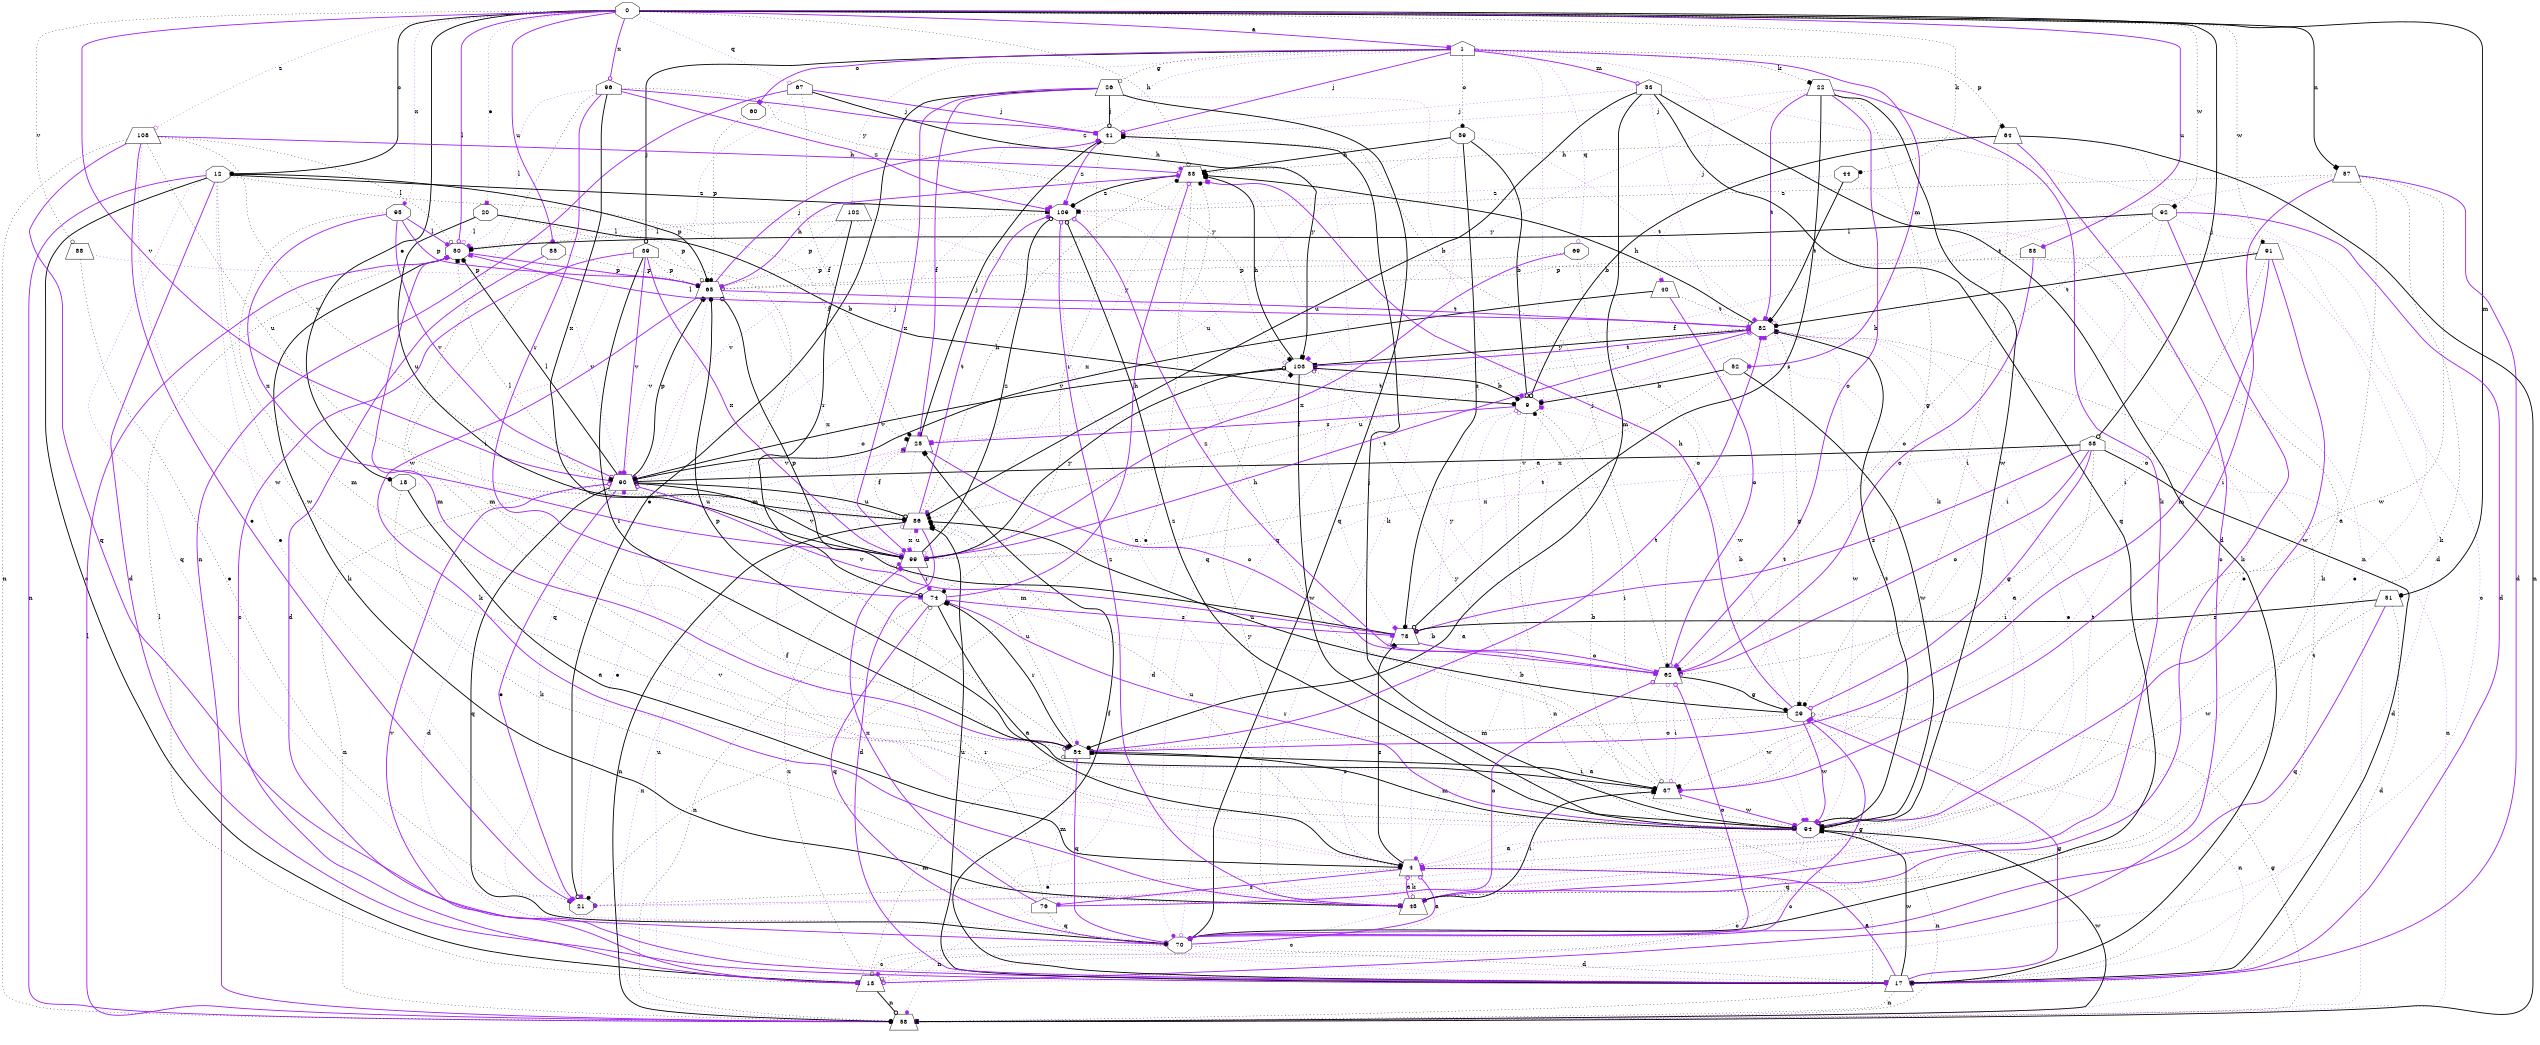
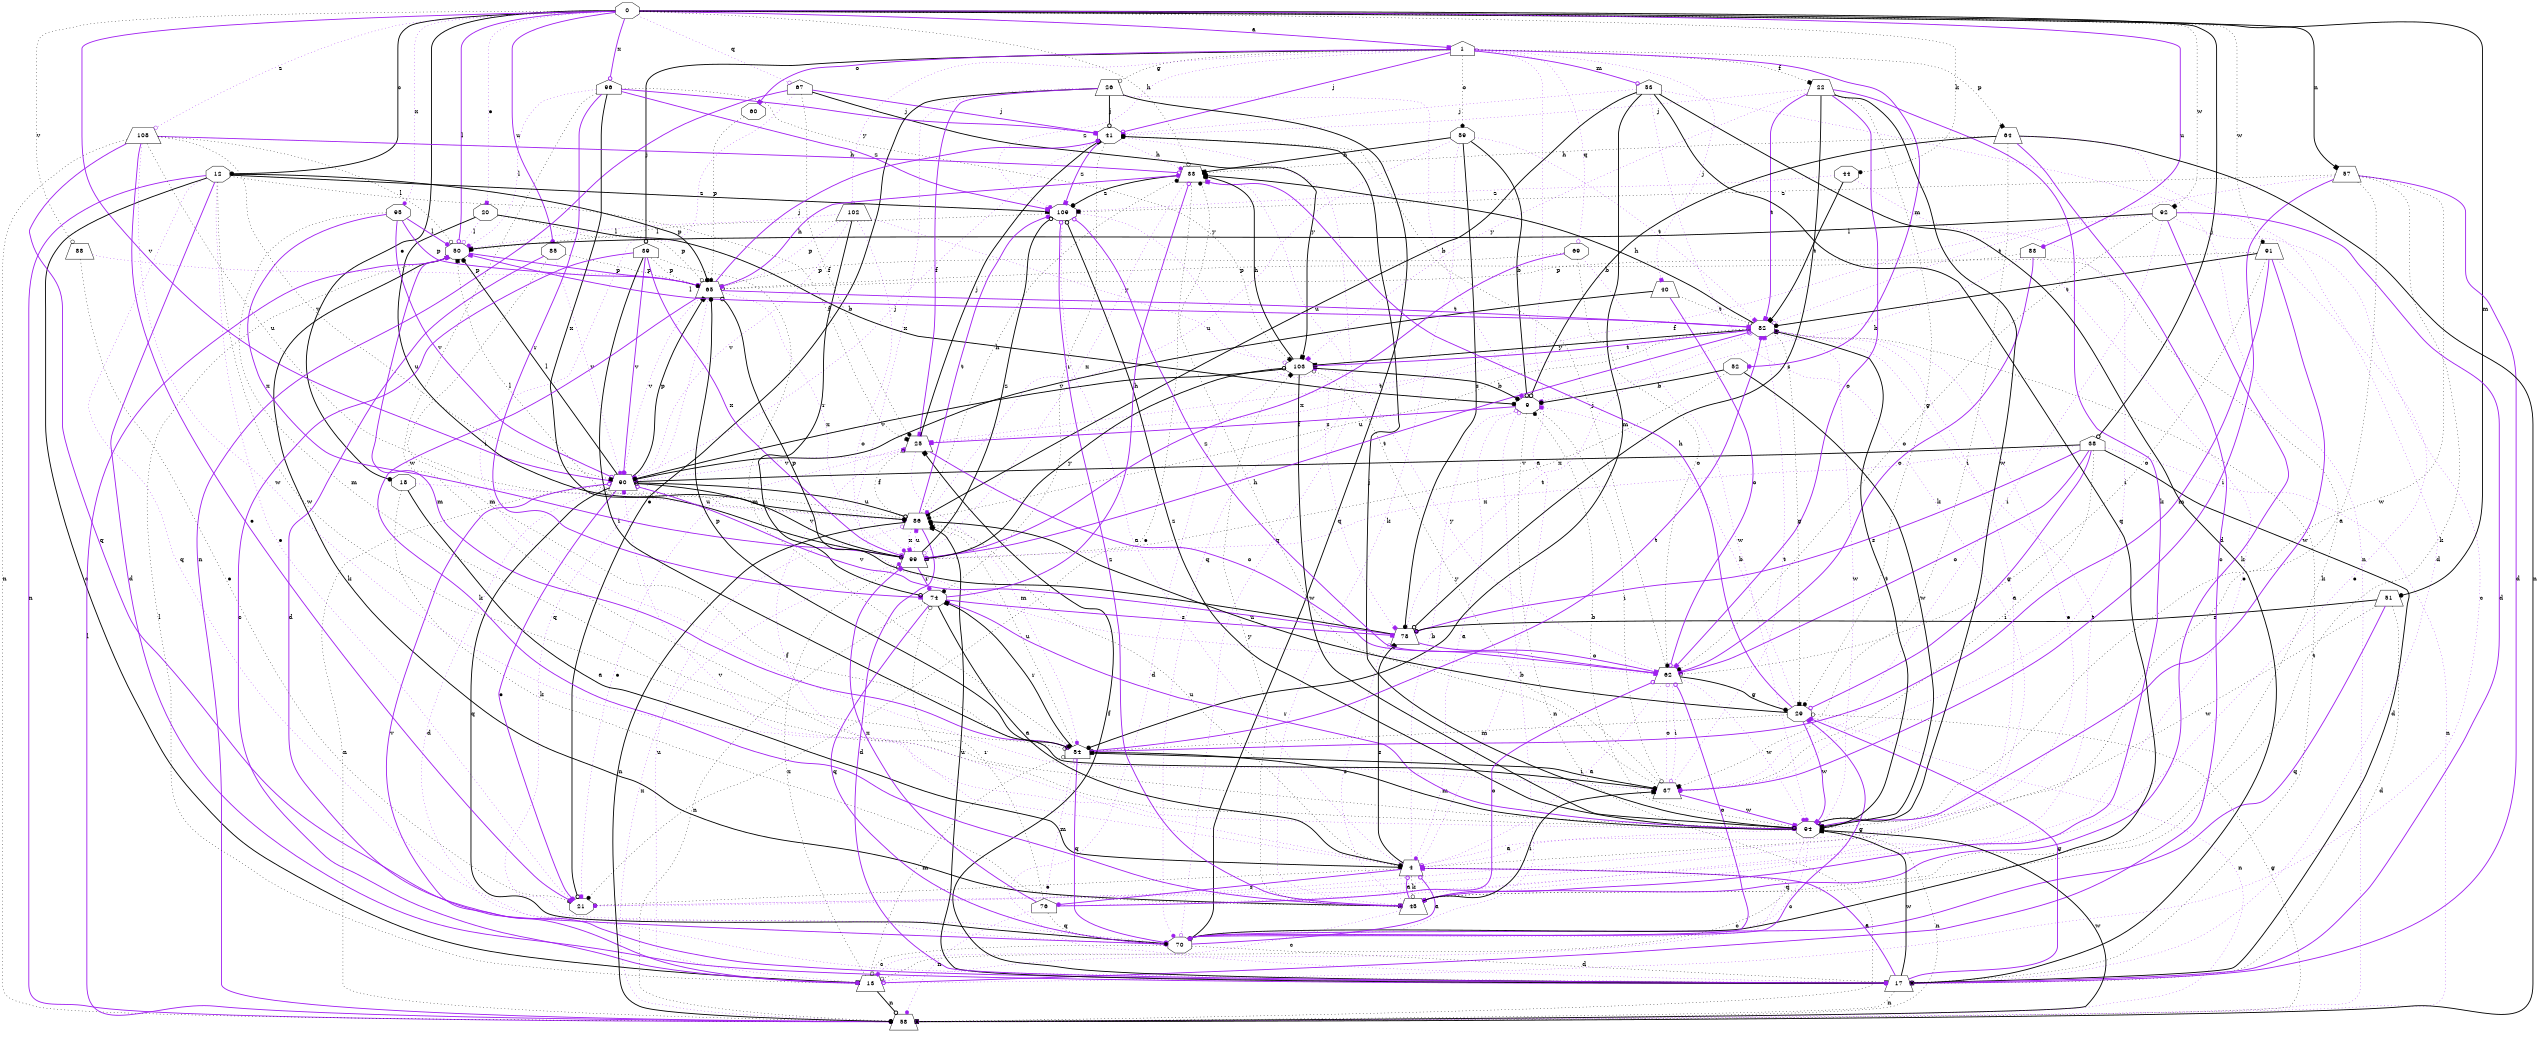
  strict digraph {
    node [shape=trapezium]
    edge [arrowhead=odot color=purple style=dotted]
    0 [shape=octagon]
    1 [shape=house]
    12 [shape=octagon]
    18 [shape=octagon]
    20 [shape=octagon]
    33
    38 [shape=house]
    44 [shape=octagon]
    50 [shape=octagon]
    51
    57
    67 [shape=house]
    83 [shape=house]
    85 [shape=octagon]
    88
    90
    91
    92 [shape=octagon]
    95 [shape=octagon]
    96 [shape=house]
    108
    22
    26
    39 [shape=house]
    40
    41 [shape=octagon]
    52 [shape=octagon]
    53 [shape=house]
    59 [shape=octagon]
    60 [shape=octagon]
    64
    69 [shape=octagon]
    102
    109 [shape=octagon]
    13
    21 [shape=octagon]
    25
    58
    17
    65
    70 [shape=octagon]
    94 [shape=octagon]
    4
    45
    86
    9 [shape=octagon]
    99
    78
    37
    29 [shape=octagon]
    62
    82 [shape=octagon]
    54 [shape=house]
    103 [shape=octagon]
    74 [shape=octagon]
    76 [shape=house]
    0 -> 1 [arrowhead=box label=a style=bold]
    0 -> 12 [arrowhead=dot color=black label=c style=bold]
    0 -> 18 [arrowhead=dot color=black label=e style=bold]
    0 -> 20 [arrowhead=box label=e]
    0 -> 33 [color=black label=h]
    0 -> 38 [color=black label=j style=bold]
    0 -> 44 [arrowhead=dot color=black label=k]
    0 -> 50 [label=l style=bold]
    0 -> 51 [arrowhead=dot color=black label=m style=bold]
    0 -> 57 [arrowhead=box color=black label=n style=bold]
    0 -> 67 [label=q]
    0 -> 83 [arrowhead=dot label=u style=bold]
    0 -> 85 [arrowhead=dot label=u style=bold]
    0 -> 88 [color=black label=v]
    0 -> 90 [arrowhead=dot label=v style=bold]
    0 -> 91 [arrowhead=dot color=black label=w]
    0 -> 92 [arrowhead=box color=black label=w]
    0 -> 95 [arrowhead=dot label=x]
    0 -> 96 [label=x style=bold]
    0 -> 108 [label=z]
-   1 -> 22 [arrowhead=box color=black label=k]
+   1 -> 22 [arrowhead=box color=black label=f]
    1 -> 26 [color=black label=g]
    1 -> 39 [color=black label=j style=bold]
    1 -> 40 [arrowhead=box label=j]
    1 -> 41 [label=j style=bold]
    1 -> 52 [arrowhead=dot label=m style=bold]
    1 -> 53 [label=m style=bold]
    1 -> 59 [arrowhead=dot color=black label=o]
    1 -> 60 [arrowhead=box label=o style=bold]
    1 -> 64 [arrowhead=box color=black label=p]
    1 -> 69 [label=q]
    1 -> 102 [label=y]
    1 -> 109 [arrowhead=dot label=z]
    12 -> 109 [arrowhead=box color=black label=z style=bold]
    12 -> 13 [arrowhead=box color=black label=c style=bold]
    12 -> 21 [arrowhead=box label=e]
    12 -> 25 [arrowhead=box color=black label=f]
    12 -> 58 [label=n style=bold]
    12 -> 17 [label=d style=bold]
    12 -> 65 [arrowhead=dot color=black label=p style=bold]
    12 -> 70 [arrowhead=dot label=q]
    12 -> 94 [arrowhead=dot color=black label=w]
    18 -> 4 [arrowhead=dot color=black label=a style=bold]
    18 -> 45 [arrowhead=dot color=black label=k]
    18 -> 86 [arrowhead=box label=u]
    20 -> 50 [label=l]
    20 -> 65 [color=black label=p]
    20 -> 86 [arrowhead=dot color=black label=u style=bold]
    20 -> 9 [arrowhead=dot color=black label=b style=bold]
    33 -> 109 [arrowhead=dot color=black label=z style=bold]
    33 -> 21 [arrowhead=dot color=black label=e]
    33 -> 70 [arrowhead=dot label=q]
    33 -> 99 [label=x]
    38 -> 90 [color=black label=v style=bold]
    38 -> 58 [label=n]
    38 -> 17 [color=black label=d style=bold]
    38 -> 99 [arrowhead=box label=x]
    38 -> 78 [arrowhead=dot label=s style=bold]
    38 -> 37 [arrowhead=dot color=black label=i]
    38 -> 29 [label=g style=bold]
    38 -> 62 [arrowhead=box label=o style=bold]
    44 -> 109 [arrowhead=dot label=z]
    44 -> 37 [arrowhead=dot label=i]
    44 -> 82 [arrowhead=box color=black label=t style=bold]
    50 -> 65 [label=p style=bold]
    50 -> 45 [arrowhead=box color=black label=k style=bold]
    50 -> 54 [arrowhead=box label=m style=bold]
    51 -> 17 [arrowhead=dot color=black label=d]
    51 -> 70 [arrowhead=dot label=q style=bold]
    51 -> 94 [color=black label=w]
    51 -> 78 [color=black label=s style=bold]
    57 -> 109 [arrowhead=box color=black label=z]
    57 -> 17 [arrowhead=dot label=d style=bold]
    57 -> 94 [color=black label=w]
    57 -> 4 [arrowhead=dot color=black label=a]
    57 -> 45 [arrowhead=dot color=black label=k]
    57 -> 37 [arrowhead=dot label=i style=bold]
    57 -> 82 [label=t]
    67 -> 41 [label=j style=bold]
    67 -> 25 [arrowhead=dot color=black label=f]
    67 -> 58 [arrowhead=dot label=n style=bold]
    67 -> 37 [arrowhead=box label=i]
    67 -> 103 [arrowhead=box color=black label=y style=bold]
    83 -> 21 [label=e]
    83 -> 65 [color=black label=p]
    83 -> 45 [arrowhead=box color=black label=k]
    83 -> 9 [arrowhead=box label=b]
    83 -> 62 [label=o style=bold]
    85 -> 90 [arrowhead=dot label=v]
    85 -> 17 [label=d style=bold]
    85 -> 65 [color=black label=p]
    85 -> 54 [color=black label=m]
    88 -> 21 [arrowhead=box color=black label=e]
    88 -> 65 [arrowhead=box label=p]
    90 -> 50 [arrowhead=dot color=black label=l style=bold]
    90 -> 41 [arrowhead=dot label=j]
    90 -> 21 [arrowhead=dot label=e style=bold]
    90 -> 58 [arrowhead=dot color=black label=n]
    90 -> 17 [label=d]
    90 -> 65 [arrowhead=box color=black label=p style=bold]
    90 -> 70 [arrowhead=dot color=black label=q style=bold]
    90 -> 86 [color=black label=u style=bold]
    91 -> 21 [label=e]
    91 -> 65 [color=black label=p]
    91 -> 94 [arrowhead=dot label=w style=bold]
    91 -> 62 [color=black label=o]
    91 -> 82 [arrowhead=dot color=black label=t style=bold]
    91 -> 54 [label=m style=bold]
    92 -> 50 [arrowhead=box color=black label=l style=bold]
    92 -> 13 [label=c]
    92 -> 25 [arrowhead=box label=f]
    92 -> 17 [label=d style=bold]
    92 -> 45 [arrowhead=dot label=k style=bold]
    92 -> 37 [arrowhead=box label=i]
    92 -> 62 [arrowhead=dot color=black label=o]
    95 -> 50 [arrowhead=dot label=l style=bold]
    95 -> 90 [label=v style=bold]
    95 -> 65 [arrowhead=dot label=p style=bold]
    95 -> 99 [arrowhead=dot label=x style=bold]
    95 -> 54 [color=black label=m]
    96 -> 50 [arrowhead=dot label=l]
    96 -> 41 [arrowhead=box label=j style=bold]
    96 -> 109 [arrowhead=box label=z style=bold]
    96 -> 94 [color=black label=w]
    96 -> 99 [color=black label=x style=bold]
    96 -> 103 [arrowhead=box color=black label=y]
    96 -> 74 [arrowhead=box label=r style=bold]
    108 -> 33 [label=h style=bold]
    108 -> 50 [color=black label=l]
    108 -> 90 [arrowhead=box color=black label=v]
    108 -> 21 [arrowhead=dot label=e style=bold]
    108 -> 58 [arrowhead=dot color=black label=n]
    108 -> 70 [arrowhead=dot label=q style=bold]
    108 -> 94 [arrowhead=box label=w]
    108 -> 86 [arrowhead=dot color=black label=u]
    22 -> 41 [arrowhead=box label=j]
    22 -> 94 [color=black label=w style=bold]
    22 -> 45 [arrowhead=dot label=k style=bold]
    22 -> 78 [color=black label=s style=bold]
    22 -> 29 [arrowhead=dot color=black label=g]
    22 -> 62 [arrowhead=box label=o style=bold]
    22 -> 82 [arrowhead=box label=t style=bold]
    22 -> 103 [arrowhead=box label=y]
    26 -> 41 [color=black label=j style=bold]
    26 -> 21 [color=black label=e style=bold]
    26 -> 25 [arrowhead=box label=f style=bold]
    26 -> 70 [color=black label=q style=bold]
    26 -> 9 [arrowhead=box label=b]
-   26 -> 99 [arrowhead=dot label=x style=bold]
+   26 -> 99 [arrowhead=dot label=x]
    39 -> 90 [arrowhead=dot label=v style=bold]
    39 -> 13 [arrowhead=dot label=c style=bold]
    39 -> 65 [arrowhead=dot color=black label=p]
    39 -> 99 [label=x style=bold]
    39 -> 37 [arrowhead=dot color=black label=i style=bold]
    39 -> 54 [arrowhead=box color=black label=m]
    40 -> 90 [arrowhead=dot color=black label=v style=bold]
    40 -> 62 [label=o style=bold]
    40 -> 82 [color=black label=t]
    41 -> 33 [arrowhead=dot label=h]
    41 -> 109 [arrowhead=box label=z style=bold]
    41 -> 70 [label=q]
    41 -> 74 [arrowhead=dot color=black label=r]
    52 -> 94 [arrowhead=box color=black label=w style=bold]
    52 -> 9 [arrowhead=dot color=black label=b style=bold]
    52 -> 99 [arrowhead=box color=black label=x]
    53 -> 41 [arrowhead=box label=j]
    53 -> 58 [label=n]
    53 -> 17 [arrowhead=box color=black label=d style=bold]
    53 -> 70 [arrowhead=dot color=black label=q style=bold]
    53 -> 45 [label=k]
    53 -> 86 [arrowhead=dot color=black label=u style=bold]
    53 -> 54 [arrowhead=dot color=black label=m style=bold]
    59 -> 33 [arrowhead=box color=black label=h style=bold]
    59 -> 45 [label=k]
    59 -> 86 [arrowhead=dot label=u]
    59 -> 9 [color=black label=b style=bold]
    59 -> 78 [arrowhead=dot color=black label=s style=bold]
    59 -> 82 [arrowhead=box label=t]
    60 -> 65 [arrowhead=dot color=black label=p]
    64 -> 33 [arrowhead=box color=black label=h]
    64 -> 13 [label=c style=bold]
    64 -> 58 [arrowhead=box color=black label=n style=bold]
    64 -> 17 [label=d]
    64 -> 9 [color=black label=b style=bold]
    64 -> 37 [arrowhead=box color=black label=i]
    69 -> 65 [color=black label=p]
    69 -> 94 [arrowhead=dot label=w]
    69 -> 99 [arrowhead=dot label=x style=bold]
    69 -> 62 [arrowhead=dot color=black label=o]
    102 -> 50 [arrowhead=dot label=l]
    102 -> 90 [arrowhead=box label=v]
    102 -> 65 [arrowhead=box label=p]
    102 -> 62 [arrowhead=box label=o]
    102 -> 103 [label=y]
    102 -> 74 [color=black label=r style=bold]
    109 -> 50 [arrowhead=box color=black label=l]
    109 -> 4 [label=a]
    109 -> 78 [arrowhead=box label=s]
    13 -> 50 [arrowhead=box color=black label=l]
    13 -> 90 [label=v style=bold]
    13 -> 58 [color=black label=n style=bold]
    13 -> 86 [label=u]
    13 -> 99 [color=black label=x]
    13 -> 54 [color=black label=m]
    25 -> 90 [arrowhead=dot label=v]
    25 -> 41 [arrowhead=box color=black label=j style=bold]
    25 -> 21 [arrowhead=box label=e]
    25 -> 62 [arrowhead=dot label=o style=bold]
    25 -> 82 [label=t]
    25 -> 54 [arrowhead=dot label=m]
    58 -> 50 [arrowhead=box label=l style=bold]
    58 -> 94 [arrowhead=box color=black label=w style=bold]
    58 -> 99 [arrowhead=dot label=x]
    58 -> 29 [color=black label=g]
    17 -> 25 [arrowhead=box color=black label=f style=bold]
    17 -> 58 [arrowhead=dot color=black label=n]
    17 -> 94 [arrowhead=box color=black label=w style=bold]
    17 -> 4 [arrowhead=box label=a style=bold]
    17 -> 86 [arrowhead=box color=black label=u style=bold]
    17 -> 29 [arrowhead=dot label=g style=bold]
    17 -> 82 [color=black label=t]
    65 -> 33 [arrowhead=dot label=h style=bold]
    65 -> 90 [arrowhead=dot label=v]
    65 -> 41 [arrowhead=dot label=j style=bold]
    65 -> 70 [arrowhead=box label=q]
    65 -> 45 [label=k style=bold]
    65 -> 99 [label=x]
    65 -> 82 [arrowhead=box label=t style=bold]
    70 -> 13 [color=black label=c]
    70 -> 17 [arrowhead=box color=black label=d]
    70 -> 4 [label=a style=bold]
    70 -> 9 [label=b]
    70 -> 29 [arrowhead=dot label=g style=bold]
    70 -> 62 [label=o style=bold]
    94 -> 41 [color=black label=j style=bold]
    94 -> 109 [color=black label=z style=bold]
    94 -> 13 [label=c]
    94 -> 58 [color=black label=n]
    94 -> 70 [arrowhead=box label=q]
    94 -> 4 [label=a]
    94 -> 9 [arrowhead=dot color=black label=b]
    94 -> 82 [arrowhead=box color=black label=t style=bold]
    94 -> 54 [arrowhead=box color=black label=m style=bold]
    94 -> 74 [arrowhead=box label=r style=bold]
    4 -> 1 [label=a]
    4 -> 90 [arrowhead=box label=v]
    4 -> 13 [color=black label=c]
    4 -> 21 [color=black label=e]
    4 -> 25 [arrowhead=box label=f]
    4 -> 45 [color=black label=k]
    4 -> 86 [arrowhead=dot color=black label=u]
    4 -> 9 [label=b]
    4 -> 78 [arrowhead=box color=black label=s style=bold]
    4 -> 76 [arrowhead=dot label=s style=bold]
    45 -> 109 [label=z style=bold]
    45 -> 13 [arrowhead=box label=c]
    45 -> 4 [label=a style=bold]
    45 -> 78 [label=s]
    45 -> 37 [arrowhead=box color=black label=i style=bold]
    45 -> 103 [arrowhead=box color=black label=y]
    86 -> 33 [arrowhead=dot color=black label=h]
    86 -> 50 [arrowhead=box color=black label=l]
    86 -> 109 [arrowhead=dot label=t style=bold]
    86 -> 25 [color=black label=f]
    86 -> 58 [arrowhead=dot color=black label=n style=bold]
    86 -> 17 [arrowhead=dot label=d style=bold]
    86 -> 99 [arrowhead=box label=x]
    9 -> 25 [arrowhead=box label=f style=bold]
    9 -> 58 [arrowhead=box color=black label=n]
    9 -> 4 [arrowhead=dot label=a]
    9 -> 37 [color=black label=i]
    99 -> 90 [color=black label=v style=bold]
    99 -> 109 [color=black label=z style=bold]
    99 -> 86 [arrowhead=box label=u]
    99 -> 82 [label=t style=bold]
    99 -> 103 [color=black label=y style=bold]
    99 -> 74 [arrowhead=dot label=r style=bold]
    78 -> 90 [label=v style=bold]
    78 -> 65 [color=black label=p style=bold]
    78 -> 62 [arrowhead=box label=o style=bold]
    78 -> 82 [label=t]
    37 -> 33 [arrowhead=dot color=black label=h]
    37 -> 94 [arrowhead=box label=w style=bold]
    37 -> 62 [label=o]
    37 -> 82 [arrowhead=box label=t]
    37 -> 103 [color=black label=y]
    29 -> 33 [arrowhead=box label=h style=bold]
    29 -> 58 [label=n]
    29 -> 94 [arrowhead=box label=w style=bold]
    29 -> 86 [arrowhead=dot color=black label=u style=bold]
    29 -> 9 [arrowhead=box label=b]
    29 -> 54 [color=black label=m]
    62 -> 41 [arrowhead=box color=black label=j]
    62 -> 109 [label=z style=bold]
    62 -> 94 [arrowhead=dot label=w]
    62 -> 4 [label=a]
    62 -> 37 [label=i]
    62 -> 29 [arrowhead=dot color=black label=g style=bold]
    62 -> 103 [arrowhead=box label=y]
    82 -> 33 [arrowhead=box color=black label=h style=bold]
    82 -> 50 [arrowhead=box label=l style=bold]
    82 -> 21 [arrowhead=dot label=e]
    82 -> 94 [label=w]
    82 -> 4 [arrowhead=box label=a]
    82 -> 86 [arrowhead=dot color=black label=u]
    82 -> 29 [arrowhead=box color=black label=g]
    82 -> 103 [arrowhead=box color=black label=y style=bold]
    54 -> 65 [arrowhead=dot color=black label=p style=bold]
    54 -> 70 [arrowhead=dot label=q style=bold]
    54 -> 86 [arrowhead=box color=black label=u]
    54 -> 37 [color=black label=i style=bold]
    54 -> 82 [arrowhead=dot label=t style=bold]
    54 -> 74 [arrowhead=box color=black label=r style=bold]
    103 -> 33 [arrowhead=box color=black label=h style=bold]
    103 -> 90 [arrowhead=dot color=black label=v style=bold]
    103 -> 17 [arrowhead=box label=d]
    103 -> 94 [color=black label=w style=bold]
    103 -> 9 [arrowhead=dot color=black label=b style=bold]
    103 -> 82 [label=t style=bold]
    74 -> 33 [label=h style=bold]
    74 -> 58 [color=black label=n]
    74 -> 70 [label=q style=bold]
    74 -> 4 [arrowhead=dot color=black label=a style=bold]
    74 -> 78 [arrowhead=box label=s style=bold]
    76 -> 58 [arrowhead=dot label=n]
    76 -> 70 [arrowhead=dot color=black label=q]
    76 -> 99 [arrowhead=box label=x style=bold]
    76 -> 62 [label=o style=bold]
    76 -> 82 [label=t]
    76 -> 54 [label=m]
    76 -> 74 [color=black label=r]
  }
